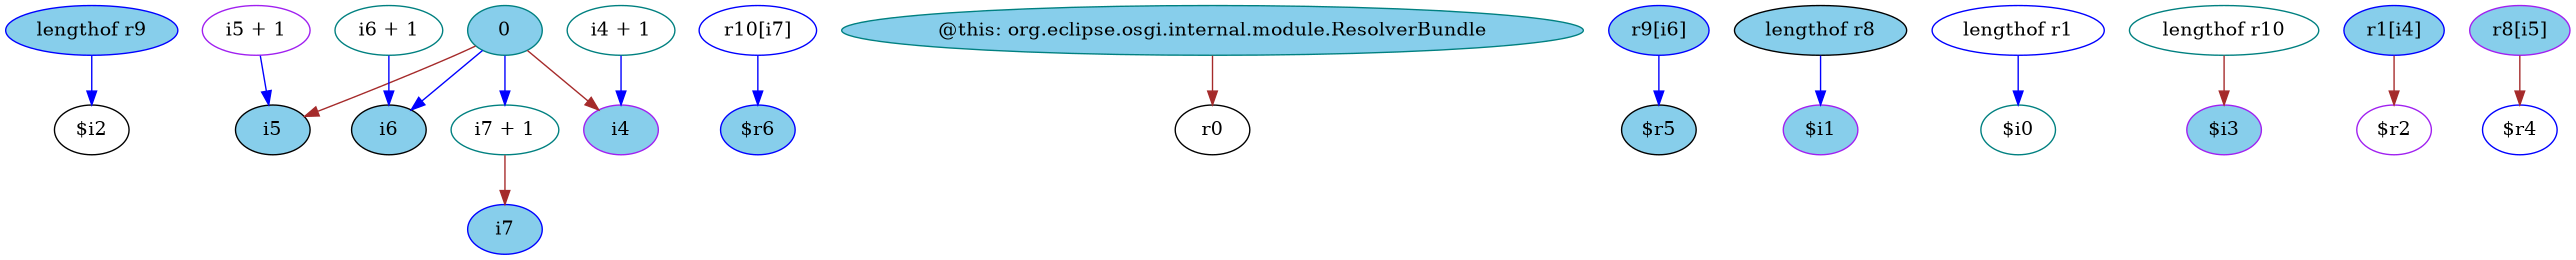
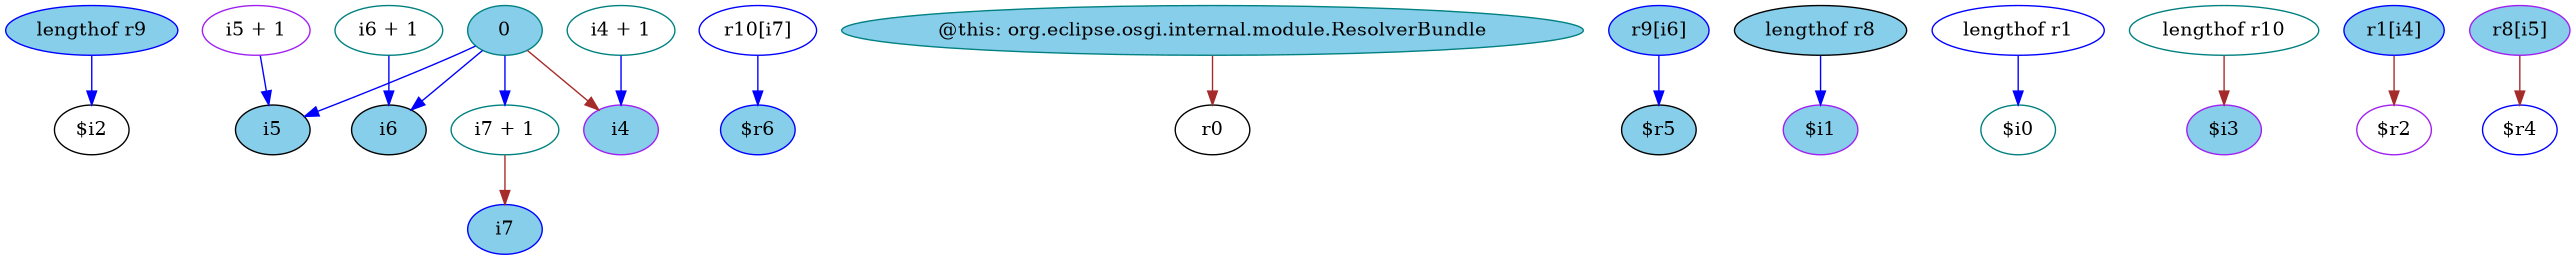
  digraph {
    node [color=blue fillcolor=skyblue style=filled]
    edge [color=blue]
    n1 [label="lengthof r9"]
    n2 [color=black fillcolor=white label="$i2"]
    n3 [color=teal label=0]
    n4 [color=black label=i5]
    n5 [color=black label=i6]
    n6 [color=purple label=i4]
    n7 [color=teal fillcolor=white label="i7 + 1"]
    n8 [label=i7]
    n9 [fillcolor=white label="r10[i7]"]
    n10 [label="$r6"]
    n11 [color=teal label="@this: org.eclipse.osgi.internal.module.ResolverBundle"]
    n12 [color=black fillcolor=white label=r0]
    n13 [color=purple fillcolor=white label="i5 + 1"]
    n14 [label="r9[i6]"]
    n15 [color=black label="$r5"]
    n16 [color=black label="lengthof r8"]
    n17 [color=purple label="$i1"]
    n18 [fillcolor=white label="lengthof r1"]
    n19 [color=teal fillcolor=white label="$i0"]
    n20 [color=teal fillcolor=white label="lengthof r10"]
    n21 [color=purple label="$i3"]
    n22 [label="r1[i4]"]
    n23 [color=purple fillcolor=white label="$r2"]
    n24 [color=purple label="r8[i5]"]
    n25 [fillcolor=white label="$r4"]
    n26 [color=teal fillcolor=white label="i6 + 1"]
    n27 [color=teal fillcolor=white label="i4 + 1"]
    n1 -> n2
-   n3 -> n4 [color=brown]
+   n3 -> n4
    n3 -> n5
    n3 -> n6 [color=brown]
    n3 -> n7
    n7 -> n8 [color=brown]
    n9 -> n10
    n11 -> n12 [color=brown]
    n13 -> n4
    n14 -> n15
    n16 -> n17
    n18 -> n19
    n20 -> n21 [color=brown]
    n22 -> n23 [color=brown]
    n24 -> n25 [color=brown]
    n26 -> n5
    n27 -> n6
  }
